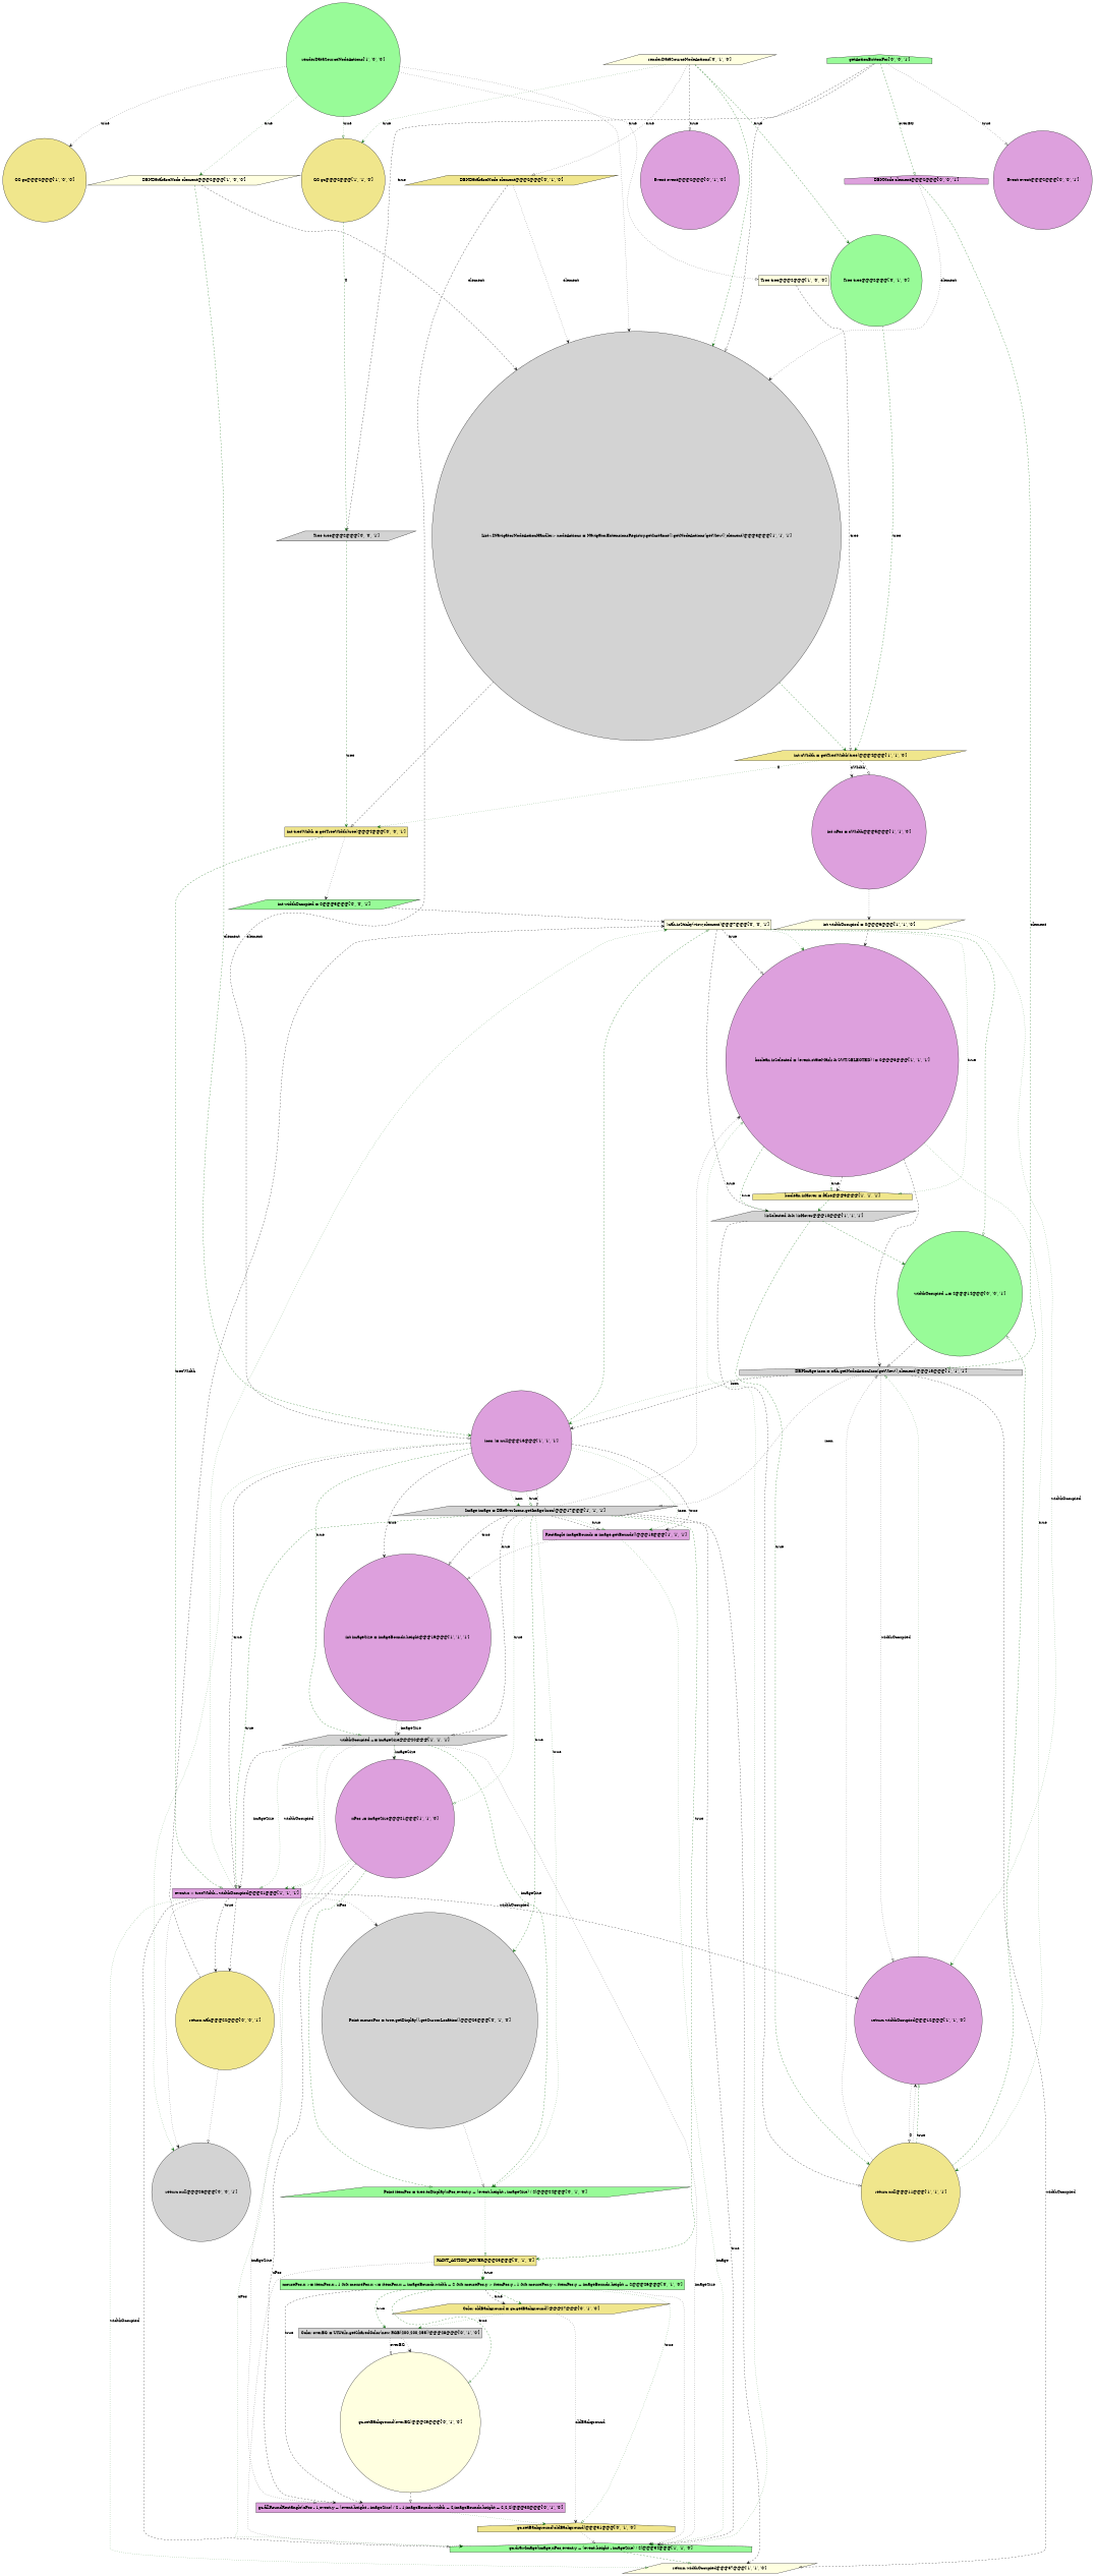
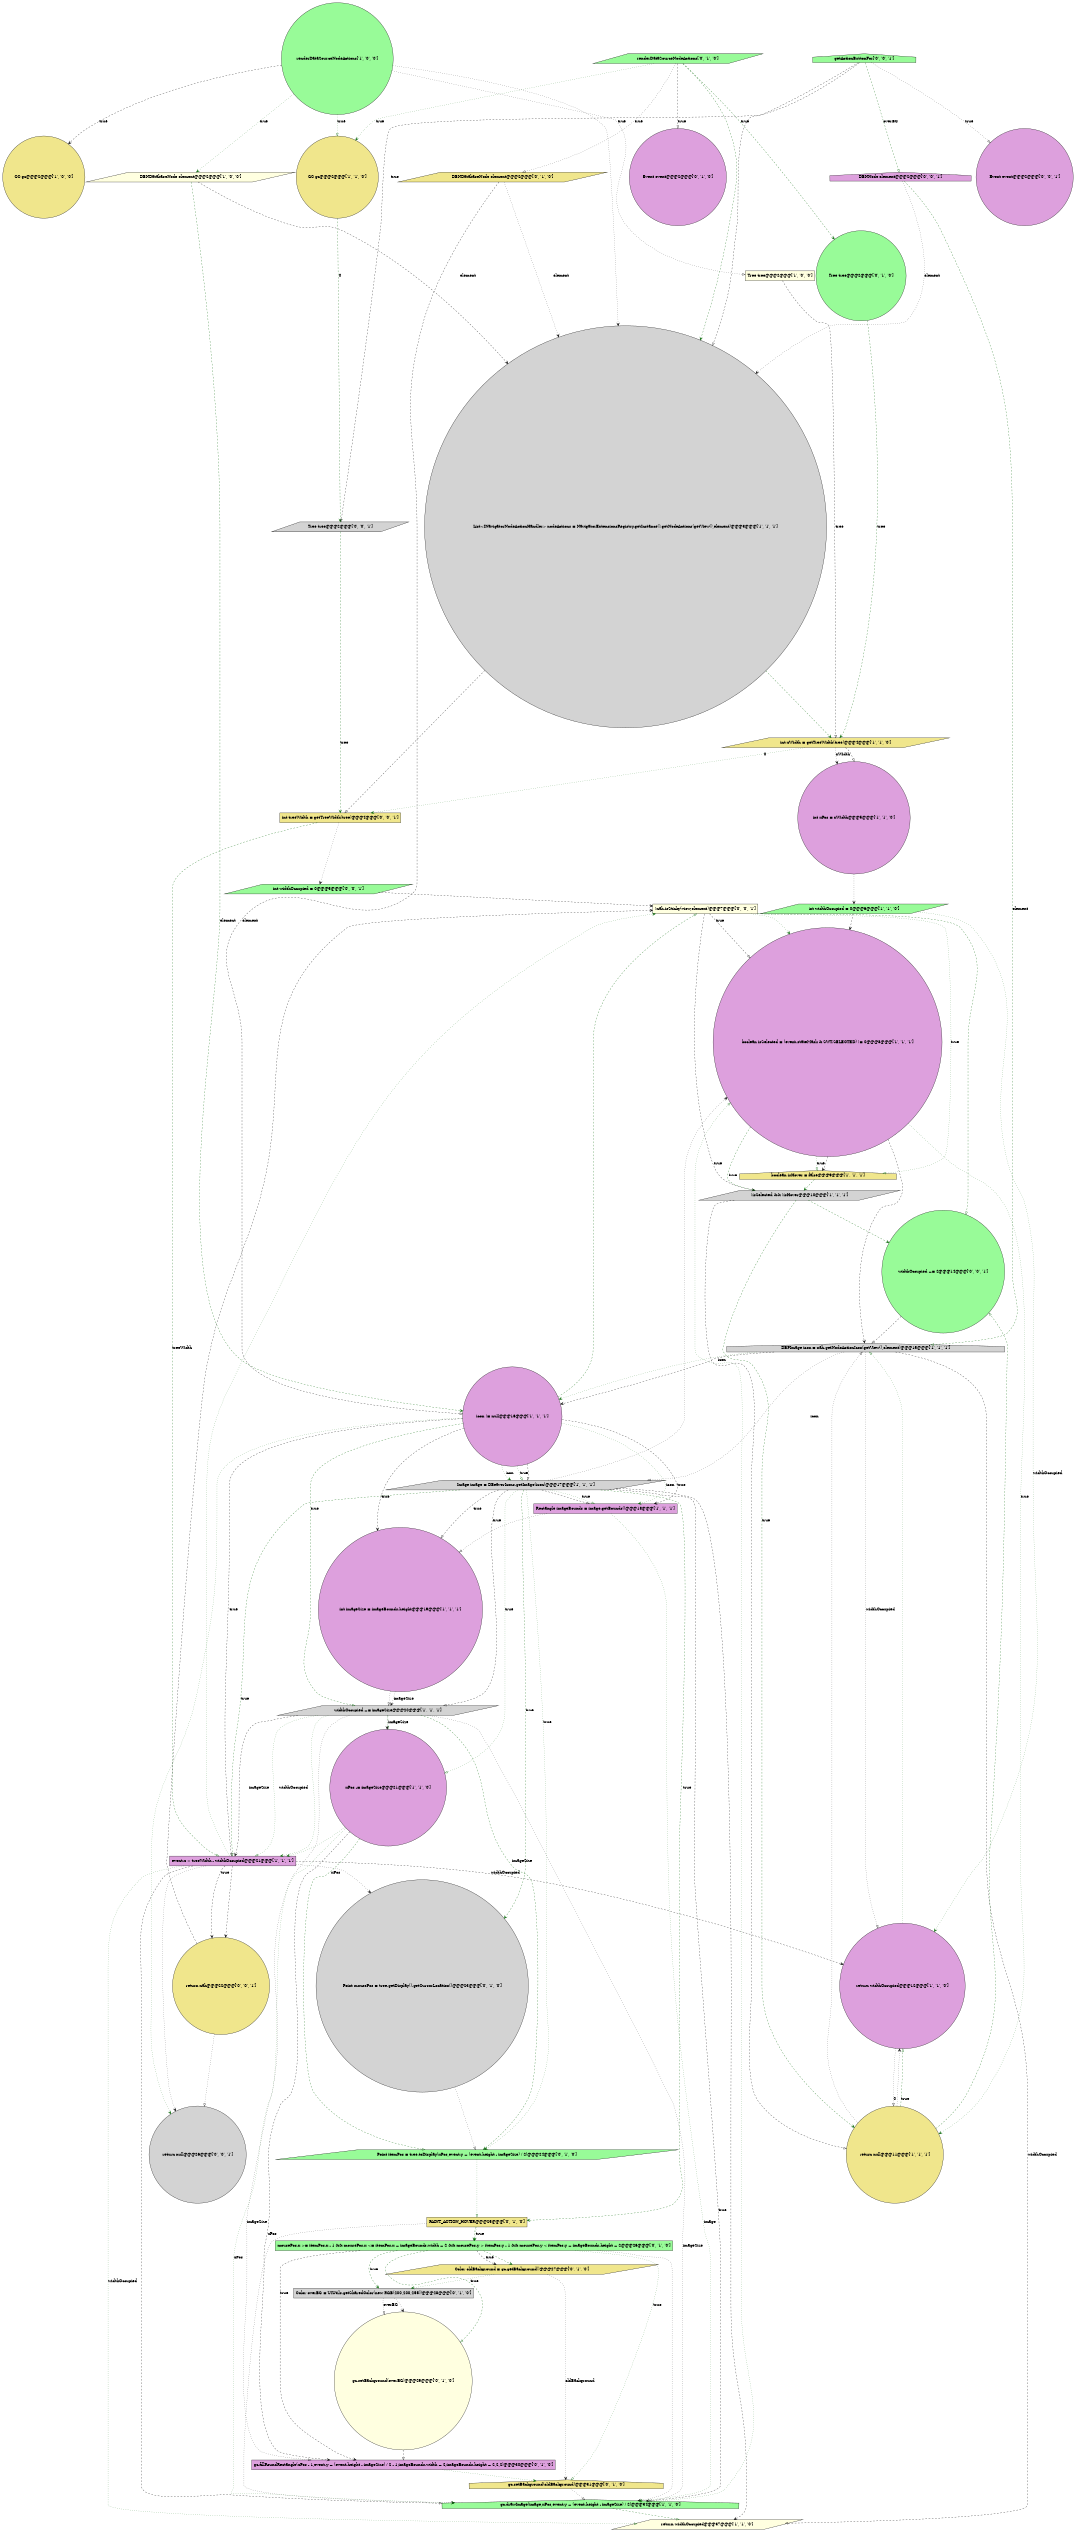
  digraph {
    node [fillcolor=plum shape=circle style=filled]
    edge [arrowhead=vee color=black style=dashed]
    n1 [fillcolor=palegreen label="int widthOccupied = 0@@@5@@@['0', '0', '1']" shape=parallelogram]
    n2 [fillcolor=lightyellow label="!nah.isSticky(view,element)@@@7@@@['0', '0', '1']" shape=box]
    n3 [label="boolean isSelected = (event.stateMask & SWT.SELECTED) != 0@@@8@@@['1', '1', '1']"]
    n4 [fillcolor=palegreen label="widthOccupied += 2@@@14@@@['0', '0', '1']"]
    n5 [fillcolor=lightgrey label="!isSelected && !isHover@@@10@@@['1', '1', '1']" shape=parallelogram]
    n6 [fillcolor=khaki label="boolean isHover = false@@@9@@@['1', '1', '1']" shape=house]
    n7 [fillcolor=lightyellow label="Tree tree@@@2@@@['1', '0', '0']" shape=box]
    n8 [fillcolor=khaki label="int xWidth = getTreeWidth(tree)@@@4@@@['1', '1', '0']" shape=parallelogram]
    n9 [label="int xPos = xWidth@@@5@@@['1', '1', '0']"]
    n10 [fillcolor=khaki label="int treeWidth = getTreeWidth(tree)@@@4@@@['0', '0', '1']" shape=box]
    n11 [fillcolor=palegreen label="gc.drawImage(image,xPos,event.y + (event.height - imageSize) / 2)@@@34@@@['1', '1', '0']" shape=house]
    n12 [fillcolor=lightyellow label="return widthOccupied@@@37@@@['1', '1', '0']" shape=parallelogram]
    n13 [fillcolor=khaki label="return null@@@11@@@['1', '1', '1']"]
    n14 [fillcolor=lightgrey label="DBPImage icon = nah.getNodeActionIcon(getView(),element)@@@15@@@['1', '1', '1']" shape=house]
    n15 [label="return widthOccupied@@@12@@@['1', '1', '0']"]
    n16 [fillcolor=lightgrey label="Image image = DBeaverIcons.getImage(icon)@@@17@@@['1', '1', '1']" shape=parallelogram]
    n17 [label="icon != null@@@16@@@['1', '1', '1']"]
    n18 [fillcolor=khaki label="gc.setBackground(oldBackground)@@@31@@@['0', '1', '0']" shape=house]
    n19 [fillcolor=palegreen label="Point itemPos = tree.toDisplay(xPos,event.y + (event.height - imageSize) / 2)@@@24@@@['0', '1', '0']" shape=parallelogram]
    n20 [fillcolor=khaki label="PAINT_ACTION_HOVER@@@25@@@['0', '1', '0']" shape=box]
    n21 [fillcolor=palegreen label="mousePos.x >= itemPos.x - 1 && mousePos.x <= itemPos.x + imageBounds.width + 2 && mousePos.y > itemPos.y - 1 && mousePos.y < itemPos.y + imageBounds.height + 2@@@26@@@['0', '1', '0']" shape=box]
    n22 [label="Event event@@@2@@@['0', '0', '1']"]
    n23 [label="event.x > treeWidth - widthOccupied@@@21@@@['1', '1', '1']" shape=box]
    n24 [label="Rectangle imageBounds = image.getBounds()@@@18@@@['1', '1', '1']" shape=box]
    n25 [fillcolor=lightgrey label="Point mousePos = tree.getDisplay().getCursorLocation()@@@23@@@['0', '1', '0']"]
    n26 [label="int imageSize = imageBounds.height@@@19@@@['1', '1', '1']"]
    n27 [label="xPos -= imageSize@@@21@@@['1', '1', '0']"]
    n28 [fillcolor=lightgrey label="widthOccupied += imageSize@@@20@@@['1', '1', '1']" shape=parallelogram]
    n29 [fillcolor=lightgrey label="return null@@@26@@@['0', '0', '1']"]
    n30 [fillcolor=khaki label="return nah@@@22@@@['0', '0', '1']"]
    n31 [label="gc.fillRoundRectangle(xPos - 1,event.y + (event.height - imageSize) / 2 - 1,imageBounds.width + 2,imageBounds.height + 2,2,2)@@@30@@@['0', '1', '0']" shape=box]
-   n32 [fillcolor=lightyellow label="int widthOccupied = 0@@@6@@@['1', '1', '0']" shape=parallelogram]
+   n32 [fillcolor=palegreen label="int widthOccupied = 0@@@6@@@['1', '1', '0']" shape=parallelogram]
    n33 [fillcolor=lightgrey label="Color overBG = UIUtils.getSharedColor(new RGB(200,200,255))@@@28@@@['0', '1', '0']" shape=box]
    n34 [fillcolor=lightyellow label="gc.setBackground(overBG)@@@29@@@['0', '1', '0']"]
    n35 [fillcolor=khaki label="Color oldBackground = gc.getBackground()@@@27@@@['0', '1', '0']" shape=parallelogram]
    n36 [fillcolor=lightgrey label="List<INavigatorNodeActionHandler> nodeActions = NavigatorExtensionsRegistry.getInstance().getNodeActions(getView(),element)@@@3@@@['1', '1', '1']"]
    n37 [fillcolor=palegreen label="renderDataSourceNodeActions['1', '0', '0']"]
    n38 [fillcolor=khaki label="GC gc@@@2@@@['1', '1', '0']"]
    n39 [fillcolor=khaki label="GC gc@@@2@@@['1', '0', '0']"]
    n40 [fillcolor=lightyellow label="DBNDatabaseNode element@@@2@@@['1', '0', '0']" shape=parallelogram]
    n41 [fillcolor=lightgrey label="Tree tree@@@2@@@['0', '0', '1']" shape=parallelogram]
    n42 [label="Event event@@@2@@@['0', '1', '0']"]
-   n43 [fillcolor=lightyellow label="renderDataSourceNodeActions['0', '1', '0']" shape=parallelogram]
+   n43 [fillcolor=palegreen label="renderDataSourceNodeActions['0', '1', '0']" shape=parallelogram]
    n44 [fillcolor=palegreen label="Tree tree@@@2@@@['0', '1', '0']"]
    n45 [fillcolor=khaki label="DBNDatabaseNode element@@@2@@@['0', '1', '0']" shape=parallelogram]
    n46 [label="DBNNode element@@@2@@@['0', '0', '1']" shape=house]
    n47 [fillcolor=palegreen label="getActionButtonFor['0', '0', '1']" shape=house]
    n1 -> n2
    n2 -> n3 [color=darkgreen style=dotted]
    n2 -> n3 [arrowhead=onormal label=true]
    n2 -> n4 [arrowhead=onormal color=darkgreen]
    n2 -> n5 [label=true]
    n2 -> n6 [arrowhead=onormal color=darkgreen label=true style=dotted]
    n3 -> n5 [arrowhead=onormal color=darkgreen label=true]
    n3 -> n6 [arrowhead=onormal color=darkgreen label=true style=dotted]
    n3 -> n6
    n3 -> n13 [color=darkgreen label=true style=dotted]
    n3 -> n14
    n4 -> n14 [arrowhead=onormal]
    n5 -> n4 [color=darkgreen]
    n5 -> n13 [arrowhead=onormal]
    n5 -> n13 [color=darkgreen label=true]
    n6 -> n5 [color=darkgreen]
    n7 -> n8 [arrowhead=onormal label=tree]
    n8 -> n9 [label=xWidth style=dotted]
    n8 -> n9 [arrowhead=onormal]
    n8 -> n10 [color=darkgreen label=0 style=dotted]
    n9 -> n32 [style=dotted]
    n10 -> n1 [style=dotted]
    n10 -> n23 [arrowhead=onormal color=darkgreen label=treeWidth]
    n11 -> n3 [arrowhead=onormal color=darkgreen style=dotted]
    n11 -> n12 [arrowhead=onormal color=darkgreen]
    n13 -> n4 [arrowhead=onormal color=darkgreen]
    n13 -> n14 [arrowhead=onormal style=dotted]
    n13 -> n15 [style=dotted]
    n13 -> n15 [arrowhead=onormal color=darkgreen label=true]
    n14 -> n12 [arrowhead=onormal label=widthOccupied]
    n14 -> n15 [arrowhead=onormal label=widthOccupied style=dotted]
    n14 -> n16 [arrowhead=onormal label=icon style=dotted]
    n14 -> n17 [color=darkgreen style=dotted]
    n14 -> n17 [label=icon]
    n15 -> n13 [arrowhead=onormal label=0 style=dotted]
    n15 -> n14 [arrowhead=onormal color=darkgreen style=dotted]
    n16 -> n3 [style=dotted]
    n16 -> n11 [label=true]
    n16 -> n12
    n16 -> n19 [color=darkgreen label=true style=dotted]
    n16 -> n20 [color=darkgreen label=true]
    n16 -> n23 [arrowhead=onormal color=darkgreen label=true]
    n16 -> n24 [arrowhead=onormal]
    n16 -> n24 [arrowhead=onormal color=darkgreen label=true style=dotted]
    n16 -> n25 [color=darkgreen label=true]
    n16 -> n26 [arrowhead=onormal label=true]
    n16 -> n27 [arrowhead=onormal color=darkgreen label=true style=dotted]
    n16 -> n28 [arrowhead=onormal label=true]
    n17 -> n2 [arrowhead=onormal color=darkgreen]
    n17 -> n16 [color=darkgreen label=icon style=dotted]
    n17 -> n16 [arrowhead=onormal color=darkgreen label=true style=dotted]
    n17 -> n16 [arrowhead=onormal]
    n17 -> n23 [arrowhead=onormal label=true]
    n17 -> n24 [color=darkgreen label=icon style=dotted]
    n17 -> n24 [label=true]
    n17 -> n26 [label=true]
    n17 -> n28 [arrowhead=onormal color=darkgreen label=true]
    n17 -> n29 [color=darkgreen style=dotted]
    n18 -> n11 [arrowhead=onormal style=dotted]
    n19 -> n20 [arrowhead=onormal color=darkgreen style=dotted]
    n20 -> n11 [style=dotted]
    n20 -> n21 [color=darkgreen label=true style=dotted]
    n20 -> n21 [color=darkgreen]
    n21 -> n11 [style=dotted]
    n21 -> n18 [arrowhead=onormal color=darkgreen label=true style=dotted]
    n21 -> n31 [label=true]
    n21 -> n33 [color=darkgreen label=true]
    n21 -> n34 [arrowhead=onormal color=darkgreen label=true]
    n21 -> n35 [color=darkgreen]
    n21 -> n35 [label=true]
    n23 -> n2 [color=darkgreen style=dotted]
    n23 -> n11 [arrowhead=onormal]
    n23 -> n12 [arrowhead=onormal color=darkgreen label=widthOccupied style=dotted]
    n23 -> n15 [label=widthOccupied]
    n23 -> n25 [style=dotted]
    n23 -> n29 [style=dotted]
    n23 -> n30 [label=true]
    n23 -> n30
    n24 -> n11 [color=darkgreen label=image style=dotted]
    n24 -> n26 [arrowhead=onormal style=dotted]
    n25 -> n19 [arrowhead=onormal style=dotted]
    n26 -> n28 [arrowhead=onormal style=dotted]
    n26 -> n28 [label=imageSize style=dotted]
    n27 -> n11 [color=darkgreen label=xPos style=dotted]
    n27 -> n19 [arrowhead=onormal color=darkgreen label=xPos]
    n27 -> n23 [color=darkgreen style=dotted]
    n27 -> n31 [label=xPos]
    n28 -> n11 [arrowhead=onormal label=imageSize style=dotted]
    n28 -> n19 [color=darkgreen label=imageSize]
    n28 -> n23 [label=imageSize]
    n28 -> n23 [arrowhead=onormal color=darkgreen label=widthOccupied style=dotted]
    n28 -> n23 [color=darkgreen style=dotted]
    n28 -> n27 [arrowhead=onormal color=darkgreen label=imageSize]
    n28 -> n27 [style=dotted]
    n28 -> n31 [arrowhead=onormal label=imageSize style=dotted]
    n30 -> n2
    n30 -> n29 [arrowhead=onormal style=dotted]
    n31 -> n18 [color=darkgreen style=dotted]
    n32 -> n3
    n32 -> n15 [color=darkgreen label=widthOccupied style=dotted]
    n33 -> n34 [style=dotted]
    n33 -> n34 [arrowhead=onormal label=overBG style=dotted]
    n34 -> n31 [arrowhead=onormal]
    n35 -> n18 [label=oldBackground style=dotted]
    n35 -> n33 [color=darkgreen style=dotted]
    n36 -> n8 [color=darkgreen]
    n36 -> n10 [arrowhead=onormal]
    n37 -> n7 [arrowhead=onormal label=true style=dotted]
    n37 -> n36 [style=dotted]
    n37 -> n38 [arrowhead=onormal color=darkgreen label=true style=dotted]
-   n37 -> n39 [label=true style=dotted]
+   n37 -> n39 [label=true]
    n37 -> n40 [color=darkgreen label=true style=dotted]
    n38 -> n41 [color=darkgreen label=0]
    n40 -> n17 [color=darkgreen label=element]
    n40 -> n36 [label=element]
    n41 -> n10 [color=darkgreen label=tree]
    n43 -> n36 [color=darkgreen]
    n43 -> n38 [color=darkgreen label=true style=dotted]
    n43 -> n42 [arrowhead=onormal label=true]
    n43 -> n44 [color=darkgreen label=true]
    n43 -> n45 [arrowhead=onormal label=true style=dotted]
    n44 -> n8 [color=darkgreen label=tree]
    n45 -> n17 [arrowhead=onormal label=element]
    n45 -> n36 [label=element style=dotted]
    n46 -> n14 [arrowhead=onormal color=darkgreen label=element]
    n46 -> n36 [label=element style=dotted]
    n47 -> n22 [arrowhead=onormal label=true style=dotted]
    n47 -> n36 [arrowhead=onormal]
    n47 -> n41 [arrowhead=onormal label=true]
    n47 -> n46 [arrowhead=onormal color=darkgreen label=overBG]
  }
